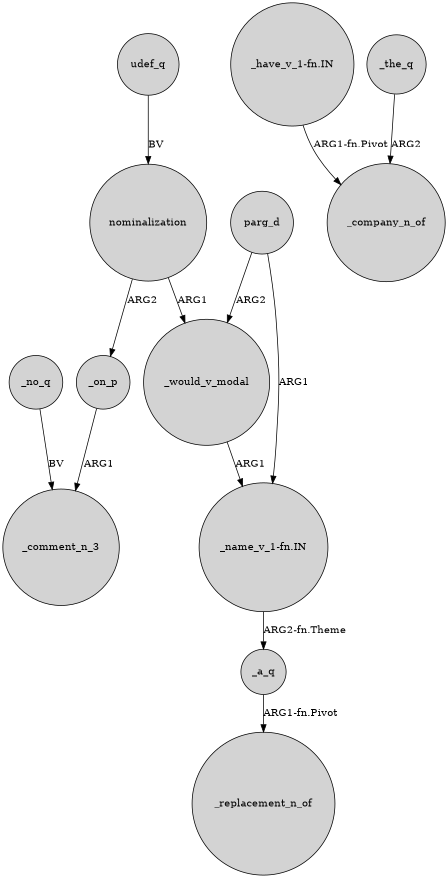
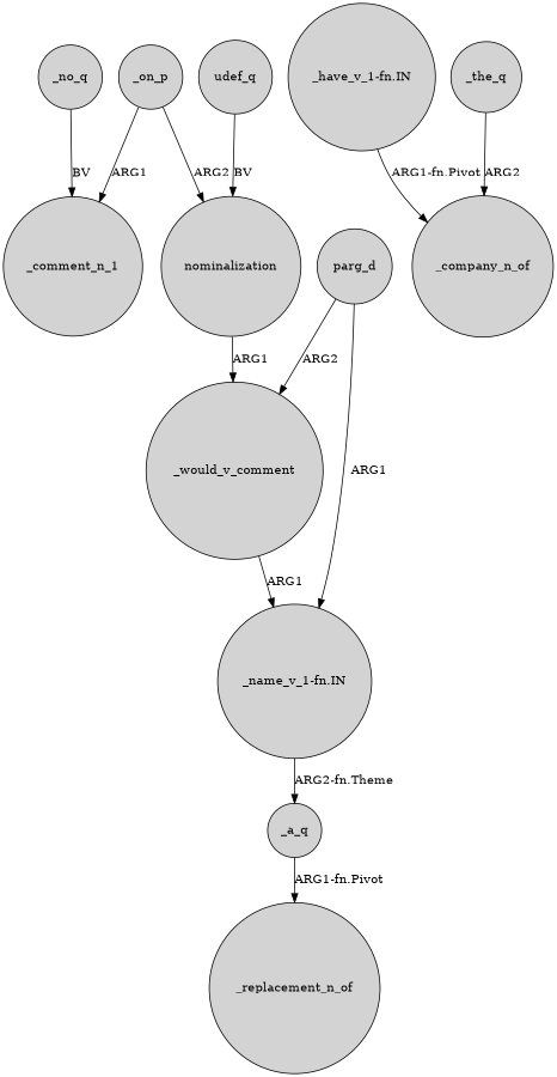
  digraph {
    node [shape=circle style=filled]
    _no_q
-   _comment_n_1 [label=_comment_n_3]
+   _comment_n_1
    _on_p
    nominalization
-   _would_v_modal
+   _would_v_modal [label=_would_v_comment]
    parg_d
    "_name_v_1-fn.IN"
    _a_q
    "_have_v_1-fn.IN"
    _company_n_of
    udef_q
    _the_q
    _replacement_n_of
    _no_q -> _comment_n_1 [label=BV]
    _on_p -> _comment_n_1 [label=ARG1]
-   nominalization -> _on_p [label=ARG2]
+   _on_p -> nominalization [label=ARG2]
    nominalization -> _would_v_modal [label=ARG1]
    _would_v_modal -> "_name_v_1-fn.IN" [label=ARG1]
    parg_d -> _would_v_modal [label=ARG2]
    parg_d -> "_name_v_1-fn.IN" [label=ARG1]
    "_name_v_1-fn.IN" -> _a_q [label="ARG2-fn.Theme"]
    _a_q -> _replacement_n_of [label="ARG1-fn.Pivot"]
    "_have_v_1-fn.IN" -> _company_n_of [label="ARG1-fn.Pivot"]
    udef_q -> nominalization [label=BV]
    _the_q -> _company_n_of [label=ARG2]
  }
